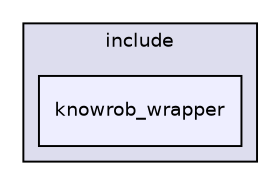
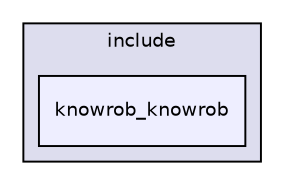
  digraph {
    compound=true
    rankdir=LR
-   n1 [fillcolor="#eeeeff" fontname=Helvetica fontsize=10 label=knowrob_wrapper pencolor=black shape=box style=filled]
+   n1 [fillcolor="#eeeeff" fontname=Helvetica fontsize=10 label=knowrob_knowrob pencolor=black shape=box style=filled]
    subgraph cluster_1 {
      bgcolor="#ddddee"
      fontname=Helvetica
      fontsize=10
      label=include
      pencolor=black
      n1
    }
  }
